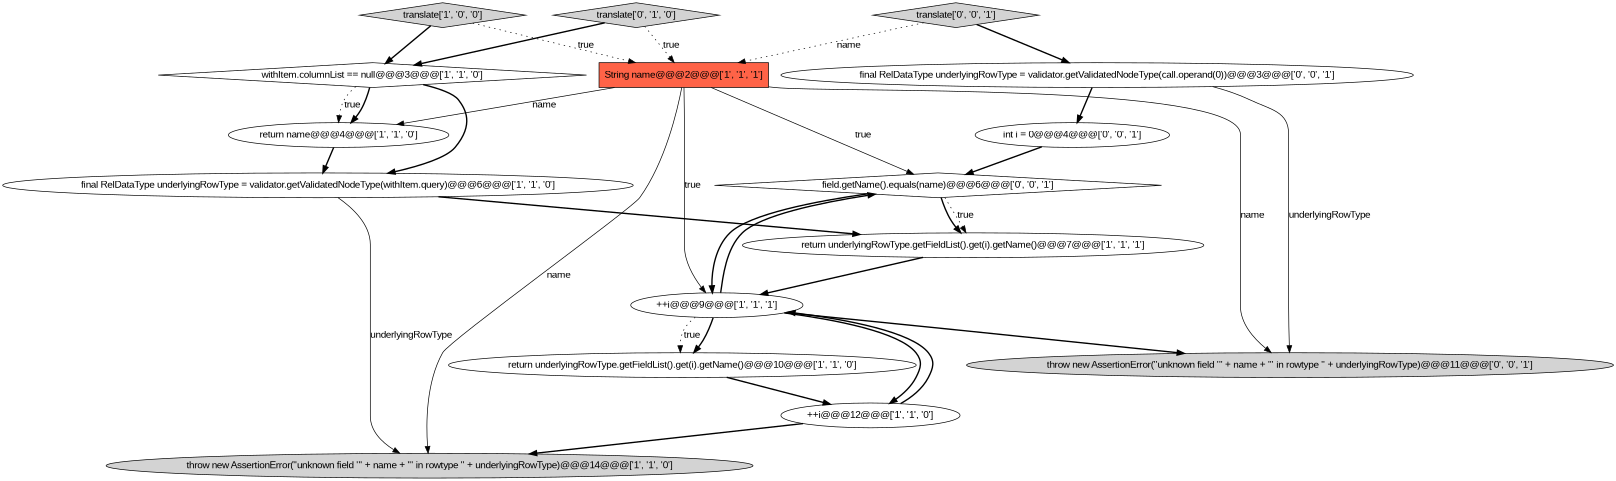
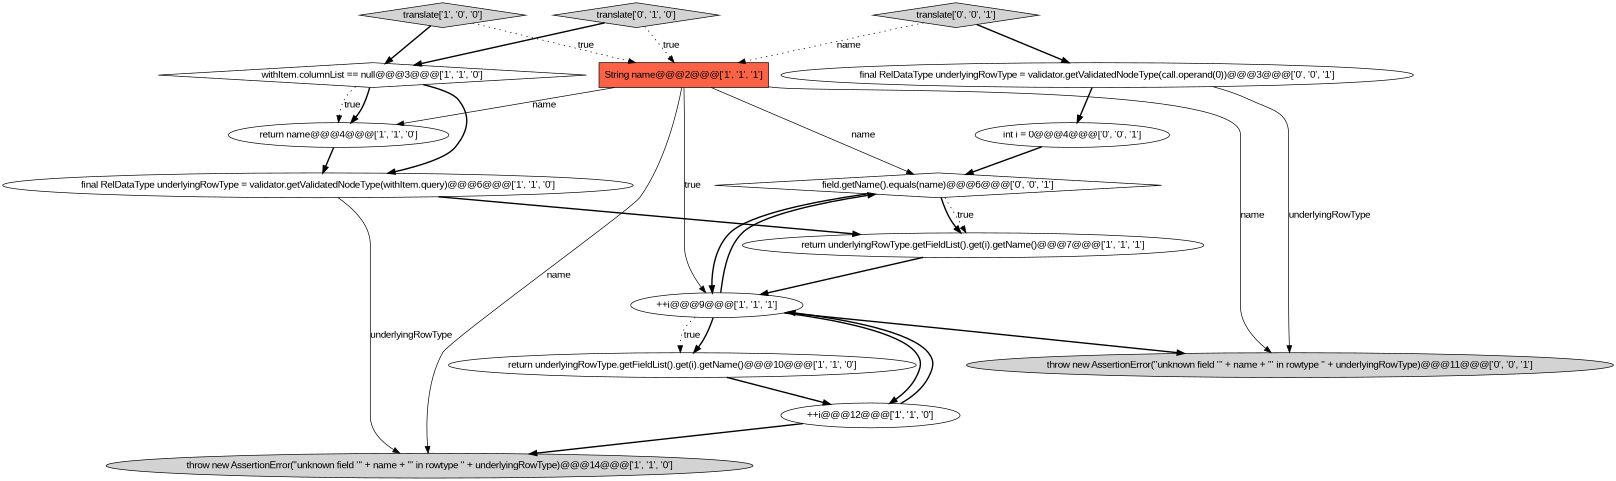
  digraph {
    fontname="Liberation Sans"
    node [fillcolor=white fontname="Liberation Sans" shape=ellipse style=filled]
    edge [fontname="Liberation Sans" style=bold]
    n1 [label="int i = 0@@@4@@@['0', '0', '1']"]
    n2 [label="field.getName().equals(name)@@@6@@@['0', '0', '1']" shape=diamond]
    n3 [label="return underlyingRowType.getFieldList().get(i).getName()@@@7@@@['1', '1', '1']"]
    n4 [label="++i@@@9@@@['1', '1', '1']"]
    n5 [label="++i@@@12@@@['1', '1', '0']"]
    n6 [fillcolor=lightgray label="throw new AssertionError(\"unknown field '\" + name + \"' in rowtype \" + underlyingRowType)@@@11@@@['0', '0', '1']"]
    n7 [label="return underlyingRowType.getFieldList().get(i).getName()@@@10@@@['1', '1', '0']"]
    n8 [fillcolor=lightgray label="translate['0', '0', '1']" shape=diamond]
    n9 [fillcolor=tomato label="String name@@@2@@@['1', '1', '1']" shape=box]
    n10 [label="final RelDataType underlyingRowType = validator.getValidatedNodeType(call.operand(0))@@@3@@@['0', '0', '1']"]
    n11 [label="return name@@@4@@@['1', '1', '0']"]
    n12 [fillcolor=lightgray label="throw new AssertionError(\"unknown field '\" + name + \"' in rowtype \" + underlyingRowType)@@@14@@@['1', '1', '0']"]
    n13 [label="final RelDataType underlyingRowType = validator.getValidatedNodeType(withItem.query)@@@6@@@['1', '1', '0']"]
    n14 [label="withItem.columnList == null@@@3@@@['1', '1', '0']" shape=diamond]
    n15 [fillcolor=lightgray label="translate['1', '0', '0']" shape=diamond]
    n16 [fillcolor=lightgray label="translate['0', '1', '0']" shape=diamond]
    n1 -> n2
    n2 -> n3
    n2 -> n3 [label=true style=dotted]
    n2 -> n4
    n3 -> n4
    n4 -> n2
    n4 -> n5
    n4 -> n6
    n4 -> n7
    n4 -> n7 [label=true style=dotted]
    n5 -> n4
    n5 -> n12
    n7 -> n5
    n8 -> n9 [label=name style=dotted]
    n8 -> n10
-   n9 -> n2 [label=true style=solid]
+   n9 -> n2 [label=name style=solid]
    n9 -> n4 [label=true style=solid]
    n9 -> n6 [label=name style=solid]
    n9 -> n11 [label=name style=solid]
    n9 -> n12 [label=name style=solid]
    n10 -> n1
    n10 -> n6 [label=underlyingRowType style=solid]
    n11 -> n13
    n13 -> n3
    n13 -> n12 [label=underlyingRowType style=solid]
    n14 -> n11 [label=true style=dotted]
    n14 -> n11
    n14 -> n13
    n15 -> n9 [label=true style=dotted]
    n15 -> n14
    n16 -> n9 [label=true style=dotted]
    n16 -> n14
  }
